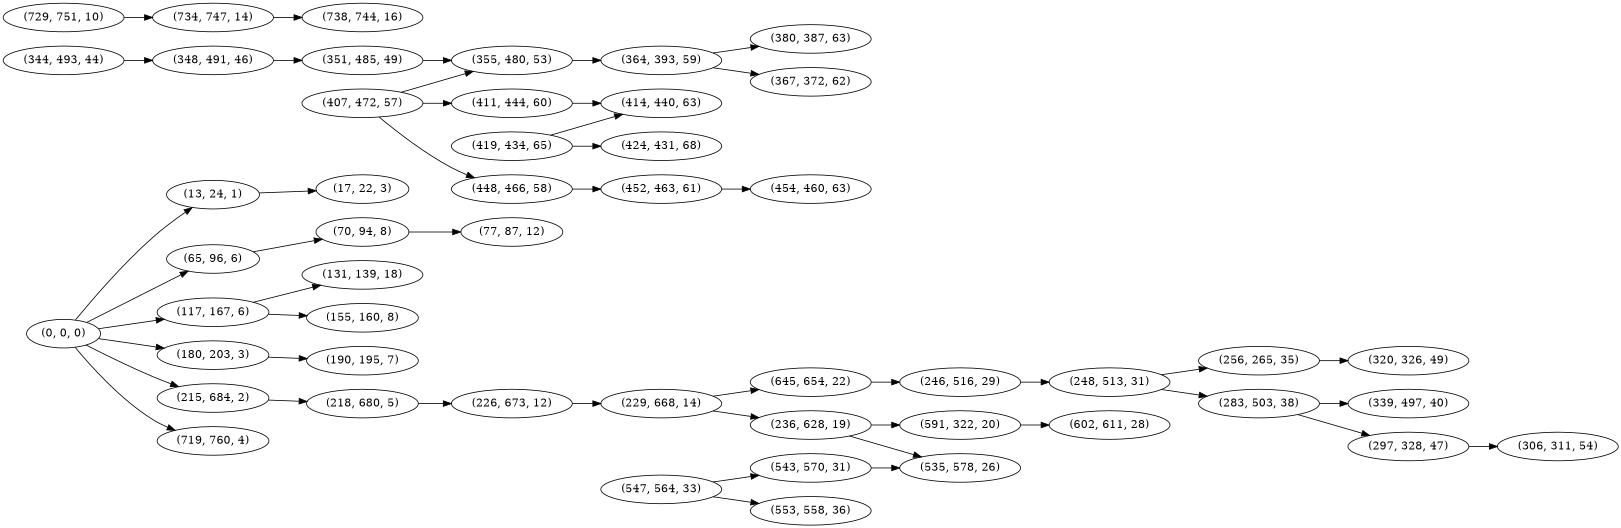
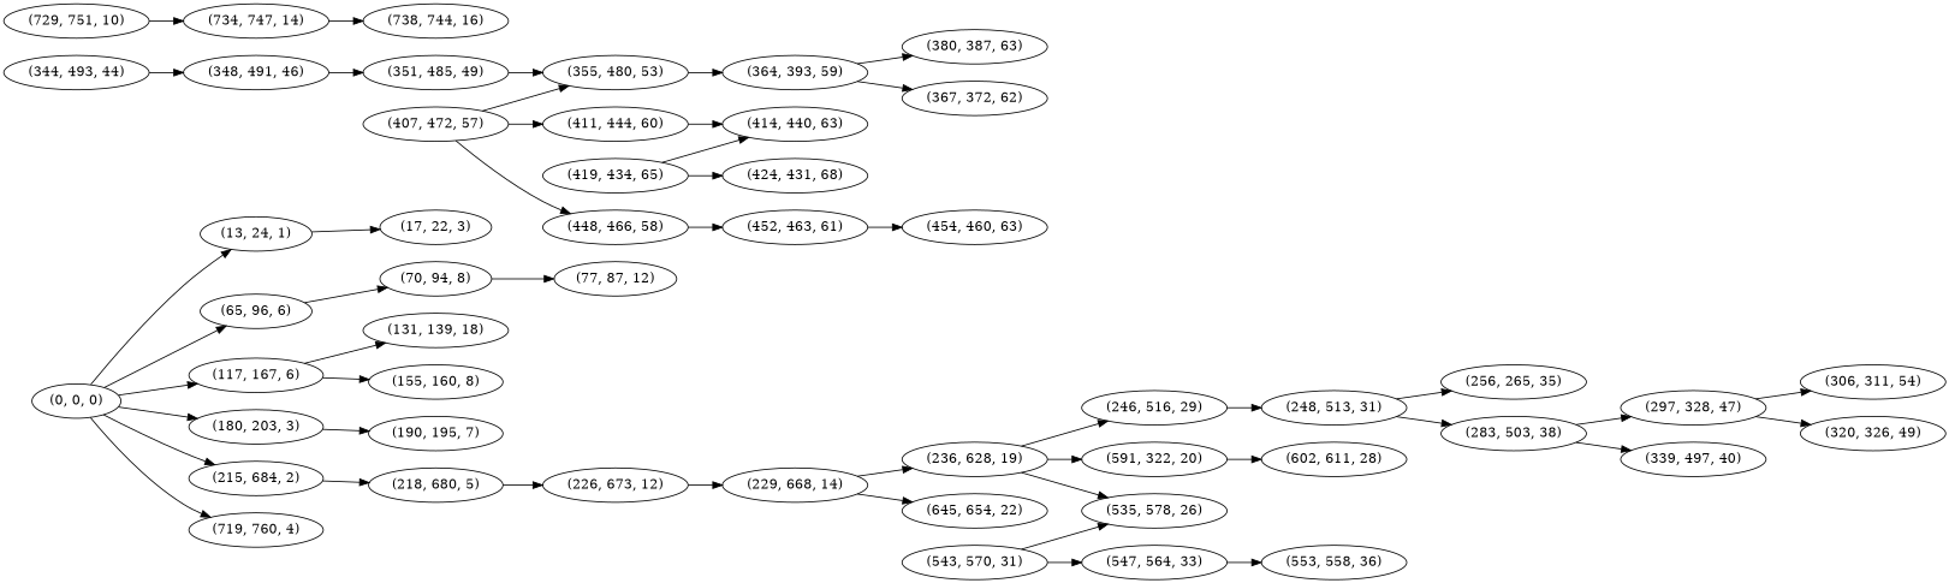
  digraph {
    rankdir=LR
    "(0, 0, 0)"
    "(13, 24, 1)"
    "(65, 96, 6)"
    "(117, 167, 6)"
    "(180, 203, 3)"
    "(215, 684, 2)"
    "(719, 760, 4)"
    "(17, 22, 3)"
    "(70, 94, 8)"
    "(131, 139, 18)"
    "(155, 160, 8)"
    "(190, 195, 7)"
    "(218, 680, 5)"
    "(77, 87, 12)"
    "(226, 673, 12)"
    "(229, 668, 14)"
    "(236, 628, 19)"
    "(645, 654, 22)"
    "(246, 516, 29)"
    "(535, 578, 26)"
    n21 [label="(591, 322, 20)"]
    "(248, 513, 31)"
    "(602, 611, 28)"
    "(256, 265, 35)"
    "(283, 503, 38)"
    "(297, 328, 47)"
    "(339, 497, 40)"
    "(306, 311, 54)"
    "(320, 326, 49)"
    "(344, 493, 44)"
    "(348, 491, 46)"
    "(351, 485, 49)"
    "(355, 480, 53)"
    "(364, 393, 59)"
    "(367, 372, 62)"
    "(380, 387, 63)"
    "(407, 472, 57)"
    "(411, 444, 60)"
    "(448, 466, 58)"
    "(414, 440, 63)"
    "(452, 463, 61)"
    "(419, 434, 65)"
    "(424, 431, 68)"
    "(454, 460, 63)"
    "(543, 570, 31)"
    "(547, 564, 33)"
    "(553, 558, 36)"
    "(729, 751, 10)"
    "(734, 747, 14)"
    "(738, 744, 16)"
    "(0, 0, 0)" -> "(13, 24, 1)"
    "(0, 0, 0)" -> "(65, 96, 6)"
    "(0, 0, 0)" -> "(117, 167, 6)"
    "(0, 0, 0)" -> "(180, 203, 3)"
    "(0, 0, 0)" -> "(215, 684, 2)"
    "(0, 0, 0)" -> "(719, 760, 4)"
    "(13, 24, 1)" -> "(17, 22, 3)"
    "(65, 96, 6)" -> "(70, 94, 8)"
    "(117, 167, 6)" -> "(131, 139, 18)"
    "(117, 167, 6)" -> "(155, 160, 8)"
    "(180, 203, 3)" -> "(190, 195, 7)"
    "(215, 684, 2)" -> "(218, 680, 5)"
    "(70, 94, 8)" -> "(77, 87, 12)"
    "(218, 680, 5)" -> "(226, 673, 12)"
    "(226, 673, 12)" -> "(229, 668, 14)"
    "(229, 668, 14)" -> "(236, 628, 19)"
    "(229, 668, 14)" -> "(645, 654, 22)"
-   "(645, 654, 22)" -> "(246, 516, 29)"
+   "(236, 628, 19)" -> "(246, 516, 29)"
    "(236, 628, 19)" -> "(535, 578, 26)"
    "(236, 628, 19)" -> n21
    "(246, 516, 29)" -> "(248, 513, 31)"
    n21 -> "(602, 611, 28)"
    "(248, 513, 31)" -> "(256, 265, 35)"
    "(248, 513, 31)" -> "(283, 503, 38)"
    "(283, 503, 38)" -> "(297, 328, 47)"
    "(283, 503, 38)" -> "(339, 497, 40)"
    "(297, 328, 47)" -> "(306, 311, 54)"
-   "(256, 265, 35)" -> "(320, 326, 49)"
+   "(297, 328, 47)" -> "(320, 326, 49)"
    "(344, 493, 44)" -> "(348, 491, 46)"
    "(348, 491, 46)" -> "(351, 485, 49)"
    "(351, 485, 49)" -> "(355, 480, 53)"
    "(355, 480, 53)" -> "(364, 393, 59)"
    "(364, 393, 59)" -> "(367, 372, 62)"
    "(364, 393, 59)" -> "(380, 387, 63)"
    "(407, 472, 57)" -> "(355, 480, 53)"
    "(407, 472, 57)" -> "(411, 444, 60)"
    "(407, 472, 57)" -> "(448, 466, 58)"
    "(411, 444, 60)" -> "(414, 440, 63)"
    "(448, 466, 58)" -> "(452, 463, 61)"
    "(452, 463, 61)" -> "(454, 460, 63)"
    "(419, 434, 65)" -> "(414, 440, 63)"
    "(419, 434, 65)" -> "(424, 431, 68)"
    "(543, 570, 31)" -> "(535, 578, 26)"
-   "(547, 564, 33)" -> "(543, 570, 31)"
+   "(543, 570, 31)" -> "(547, 564, 33)"
    "(547, 564, 33)" -> "(553, 558, 36)"
    "(729, 751, 10)" -> "(734, 747, 14)"
    "(734, 747, 14)" -> "(738, 744, 16)"
  }
